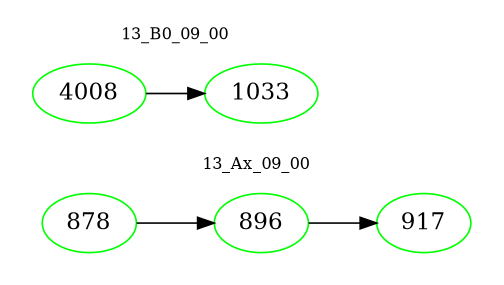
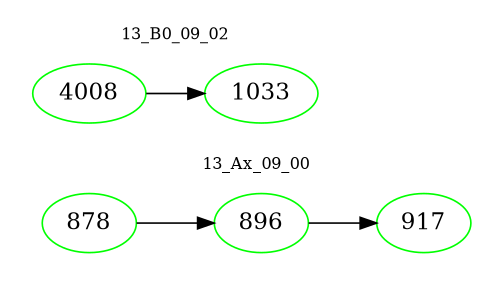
  digraph {
    rankdir=LR
    node [color=green]
    edge [color=black]
    n1 [label=878]
    n2 [label=896]
    n3 [label=917]
    n4 [label=4008]
    n5 [label=1033]
    subgraph cluster_1 {
      color=white
      fontsize=10
      label="13_Ax_09_00"
      n1
      n2
      n3
    }
    subgraph cluster_2 {
      color=white
      fontsize=10
-     label="13_B0_09_00"
+     label="13_B0_09_02"
      n4
      n5
    }
    n1 -> n2
    n2 -> n3
    n4 -> n5
  }
